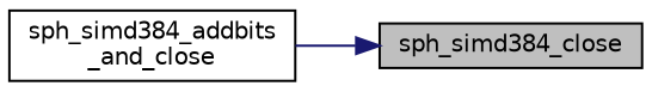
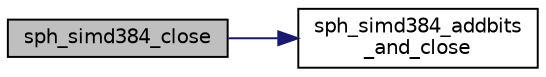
  digraph {
    rankdir=LR
    node [color=black fontname=Helvetica fontsize=10 shape=record style=filled]
    n1 [fillcolor=grey75 fontcolor=black height=0.2 label=sph_simd384_close width=0.4]
    n2 [fillcolor=white height=0.2 label="sph_simd384_addbits\l_and_close" width=0.4]
-   n2 -> n1 [color=midnightblue fontname=Helvetica fontsize=10 labelfontname=Helvetica labelfontsize=10 style=solid]
+   n1 -> n2 [color=midnightblue fontname=Helvetica fontsize=10 labelfontname=Helvetica labelfontsize=10 style=solid]
  }
